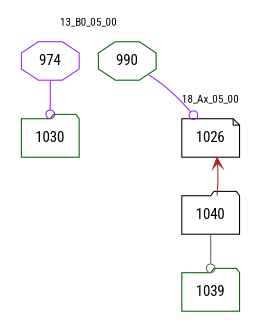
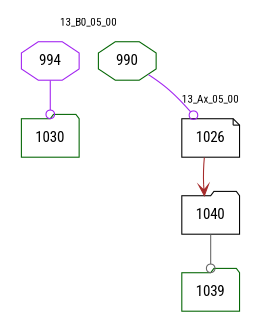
  digraph {
    fontname="Roboto Condensed"
    node [color=darkgreen fontname="Roboto Condensed" shape=folder]
    edge [arrowhead=odot color=purple fontname="Roboto Condensed"]
    n1 [color=black label=1026 shape=note]
    n2 [color=black label=1040]
    n3 [label=1039]
    n4 [label=990 shape=octagon]
-   n5 [color=purple label=974 shape=octagon]
+   n5 [color=purple label=994 shape=octagon]
    n6 [label=1030]
    subgraph cluster_1 {
      color=white
      fontsize=10
-     label="18_Ax_05_00"
+     label="13_Ax_05_00"
      n1
      n2
      n3
    }
    subgraph cluster_2 {
      color=white
      fontsize=10
      label="13_B0_05_00"
      n4
      n5
      n6
    }
-   n2 -> n1 [arrowhead=vee color=brown]
+   n1 -> n2 [arrowhead=vee color=brown]
    n2 -> n3 [color=gray40]
    n4 -> n1
    n5 -> n6
  }
